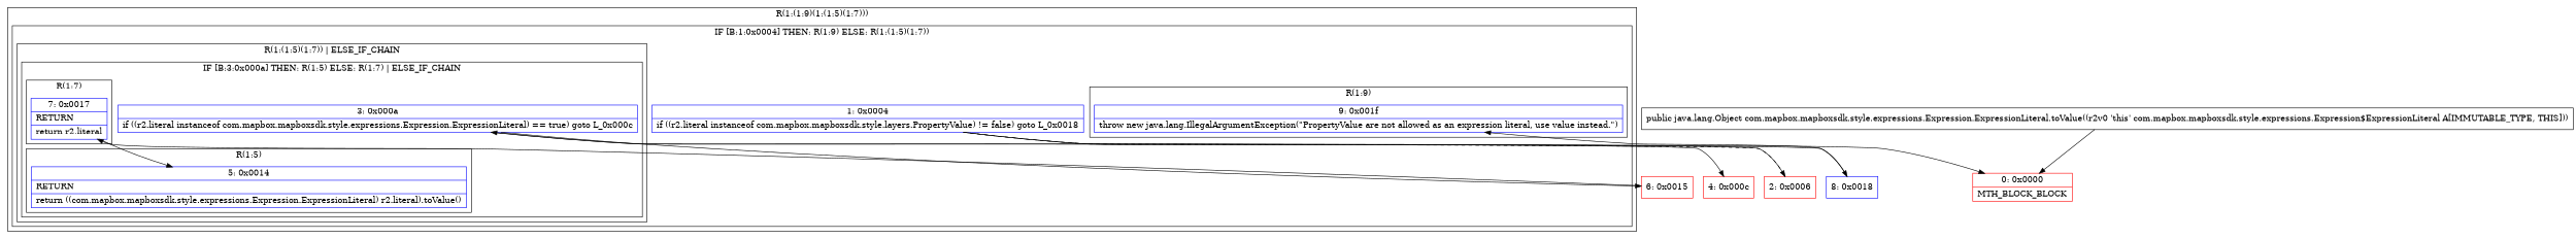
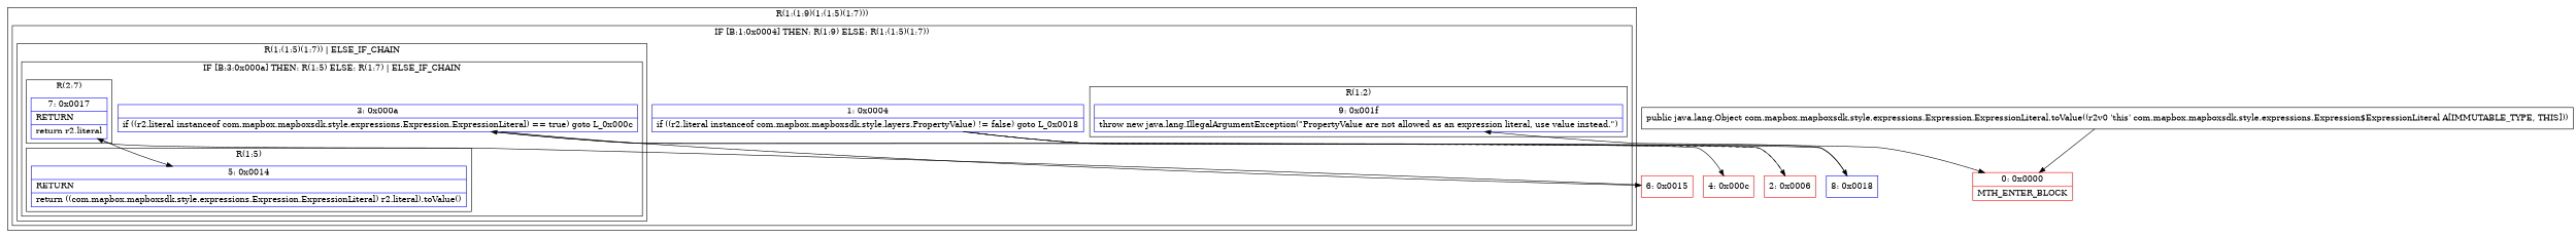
  digraph {
    node [color=blue shape=record]
    n1 [label="{9\:\ 0x001f|throw new java.lang.IllegalArgumentException(\"PropertyValue are not allowed as an expression literal, use value instead.\")\l}"]
    n2 [label="{5\:\ 0x0014|RETURN\l|return ((com.mapbox.mapboxsdk.style.expressions.Expression.ExpressionLiteral) r2.literal).toValue()\l}"]
    n3 [label="{7\:\ 0x0017|RETURN\l|return r2.literal\l}"]
    n4 [label="{3\:\ 0x000a|if ((r2.literal instanceof com.mapbox.mapboxsdk.style.expressions.Expression.ExpressionLiteral) == true) goto L_0x000c\l}"]
    n5 [label="{1\:\ 0x0004|if ((r2.literal instanceof com.mapbox.mapboxsdk.style.layers.PropertyValue) != false) goto L_0x0018\l}"]
    n6 [color=red label="{4\:\ 0x000c}"]
    n7 [color=red label="{6\:\ 0x0015}"]
    n8 [color=red label="{2\:\ 0x0006}"]
    n9 [label="{8\:\ 0x0018}"]
-   n10 [color=red label="{0\:\ 0x0000|MTH_BLOCK_BLOCK\l}"]
+   n10 [color=red label="{0\:\ 0x0000|MTH_ENTER_BLOCK\l}"]
    n11 [label="{public java.lang.Object com.mapbox.mapboxsdk.style.expressions.Expression.ExpressionLiteral.toValue((r2v0 'this' com.mapbox.mapboxsdk.style.expressions.Expression$ExpressionLiteral A[IMMUTABLE_TYPE, THIS])) }" color=""]
    subgraph cluster_1 {
      label="R(1:(1:9)(1:(1:5)(1:7)))"
      subgraph cluster_2 {
        label="IF [B:1:0x0004] THEN: R(1:9) ELSE: R(1:(1:5)(1:7))"
        n5
        subgraph cluster_3 {
-         label="R(1:9)"
+         label="R(1:2)"
          n1
        }
        subgraph cluster_4 {
          label="R(1:(1:5)(1:7)) | ELSE_IF_CHAIN\l"
          subgraph cluster_5 {
            label="IF [B:3:0x000a] THEN: R(1:5) ELSE: R(1:7) | ELSE_IF_CHAIN\l"
            n4
            subgraph cluster_6 {
              label="R(1:5)"
              n2
            }
            subgraph cluster_7 {
-             label="R(1:7)"
+             label="R(2:7)"
              n3
            }
          }
        }
      }
    }
    n3 -> n2
    n4 -> n6
    n4 -> n7 [style=solid]
    n5 -> n8 [style=dashed]
    n5 -> n9
    n5 -> n10
    n7 -> n3
    n8 -> n4
    n9 -> n1
    n11 -> n10
  }
